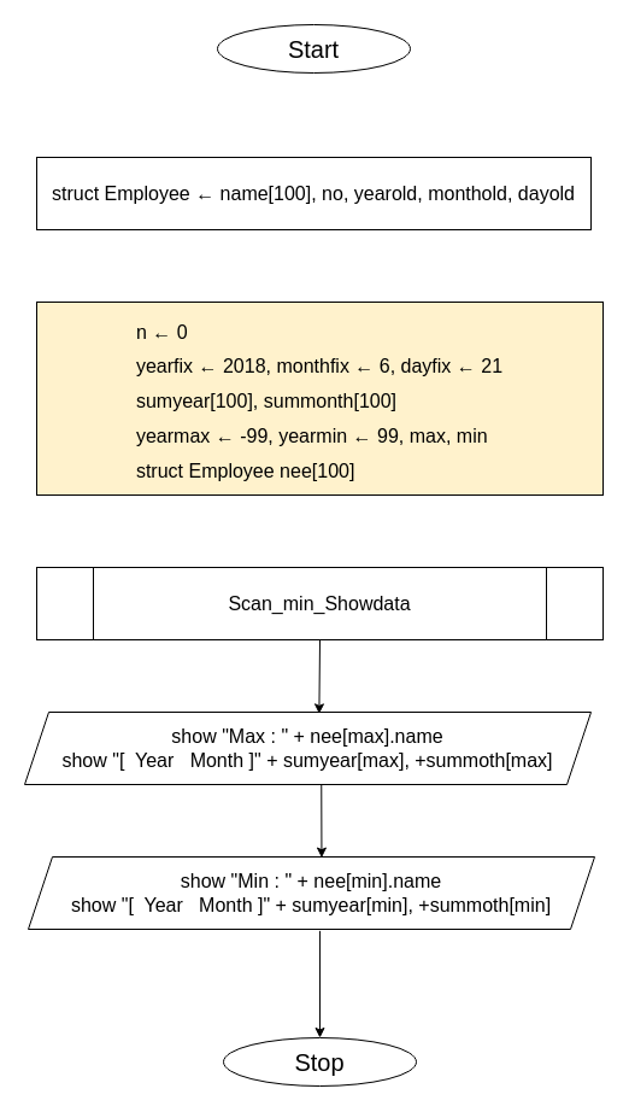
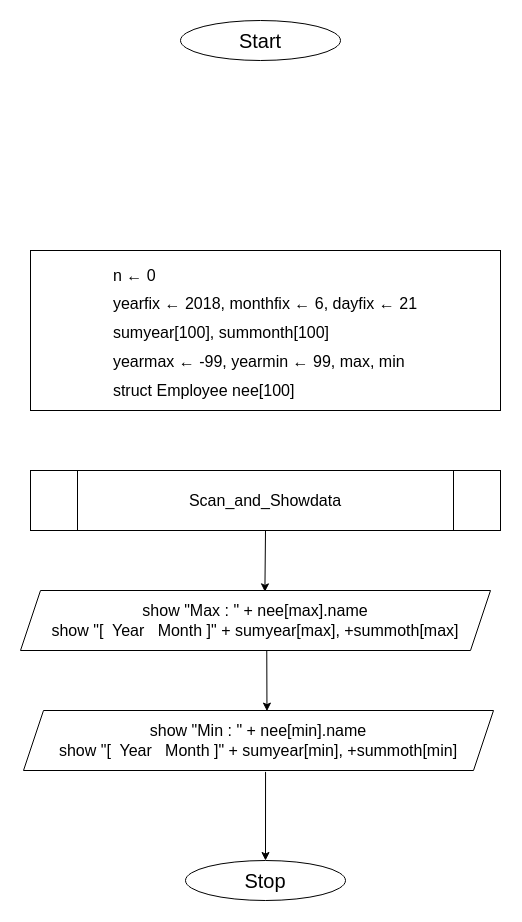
  <mxCell id="0" />
  <mxCell id="1" parent="0" />
  <mxCell id="2" value="&lt;font style=&quot;font-size: 20px;&quot;&gt;Start&lt;/font&gt;" style="ellipse;whiteSpace=wrap;html=1;fontSize=24;" parent="1" vertex="1"><mxGeometry x="180" y="20" width="160" height="40" as="geometry" /></mxCell>
- <mxCell id="3" value="&lt;div style=&quot;text-align: left;&quot;&gt;&lt;span style=&quot;font-size: 16px;&quot;&gt;&lt;br&gt;&lt;/span&gt;&lt;/div&gt;&lt;div style=&quot;text-align: left;&quot;&gt;&lt;span style=&quot;font-size: 16px;&quot;&gt;n&amp;nbsp;&lt;/span&gt;&lt;span style=&quot;background-color: initial; font-size: 16px;&quot;&gt;←&lt;/span&gt;&lt;span style=&quot;background-color: initial; font-size: 16px;&quot;&gt;&amp;nbsp;0&amp;nbsp;&lt;/span&gt;&lt;/div&gt;&lt;span style=&quot;text-align: left;&quot;&gt;&lt;span style=&quot;font-size: 16px;&quot;&gt;yearfix ←&amp;nbsp;&lt;/span&gt;&lt;/span&gt;&lt;span style=&quot;text-align: left; background-color: initial;&quot;&gt;&lt;span style=&quot;font-size: 16px;&quot;&gt;2018, monthfix ←&amp;nbsp;&lt;/span&gt;&lt;/span&gt;&lt;span style=&quot;text-align: left; background-color: initial; font-size: 16px;&quot;&gt;6, dayfix&lt;/span&gt;&lt;span style=&quot;text-align: left;&quot;&gt;&lt;span style=&quot;font-size: 16px;&quot;&gt;&amp;nbsp;←&amp;nbsp;&lt;/span&gt;&lt;/span&gt;&lt;span style=&quot;background-color: initial;&quot;&gt;&lt;span style=&quot;font-size: 16px;&quot;&gt;21&lt;/span&gt;&lt;br&gt;&lt;div style=&quot;text-align: left;&quot;&gt;&lt;span style=&quot;font-size: 16px;&quot;&gt;sumyear[100], summonth[100]&lt;/span&gt;&lt;/div&gt;&lt;div style=&quot;text-align: left;&quot;&gt;&lt;span style=&quot;font-size: 16px;&quot;&gt;yearmax&amp;nbsp;&lt;/span&gt;&lt;span style=&quot;background-color: initial; font-size: 16px;&quot;&gt;← -99&lt;/span&gt;&lt;span style=&quot;background-color: initial; font-size: 16px;&quot;&gt;, yearmin&lt;/span&gt;&lt;span style=&quot;background-color: initial; font-size: 16px;&quot;&gt;&amp;nbsp;&lt;/span&gt;&lt;span style=&quot;background-color: initial; font-size: 16px;&quot;&gt;←&lt;/span&gt;&lt;span style=&quot;background-color: initial; font-size: 16px;&quot;&gt;&amp;nbsp;99, max, min&lt;/span&gt;&lt;/div&gt;&lt;div style=&quot;text-align: left;&quot;&gt;&lt;span style=&quot;background-color: initial; font-size: 16px;&quot;&gt;struct Employee&lt;/span&gt;&lt;span style=&quot;background-color: initial; font-size: 16px;&quot;&gt;&amp;nbsp;nee[100]&lt;/span&gt;&lt;/div&gt;&lt;/span&gt;&lt;div style=&quot;text-align: left;&quot;&gt;&lt;span style=&quot;background-color: initial; font-size: 16px;&quot;&gt;&amp;nbsp;&lt;/span&gt;&lt;/div&gt;" style="rounded=0;whiteSpace=wrap;html=1;fontSize=24;fillColor=#fff2cc;" parent="1" vertex="1"><mxGeometry x="30" y="250" width="470" height="160" as="geometry" /></mxCell>
- <mxCell id="4" value="&lt;div style=&quot;text-align: left;&quot;&gt;&lt;span style=&quot;background-color: initial;&quot;&gt;&lt;br&gt;&lt;/span&gt;&lt;/div&gt;&lt;div style=&quot;text-align: left;&quot;&gt;&lt;span style=&quot;background-color: initial;&quot;&gt;struct Employee&lt;/span&gt;&lt;span style=&quot;background-color: initial;&quot;&gt;&amp;nbsp;&lt;/span&gt;&lt;span style=&quot;background-color: initial;&quot;&gt;←&lt;/span&gt;&lt;span style=&quot;background-color: initial;&quot;&gt;&amp;nbsp;name[100],&amp;nbsp;&lt;/span&gt;&lt;span style=&quot;background-color: initial;&quot;&gt;no, yearold, monthold, dayold&lt;/span&gt;&lt;/div&gt;&lt;div style=&quot;text-align: left;&quot;&gt;&lt;span style=&quot;background-color: initial;&quot;&gt;&amp;nbsp;&lt;/span&gt;&lt;/div&gt;" style="rounded=0;whiteSpace=wrap;html=1;fontSize=16;" parent="1" vertex="1"><mxGeometry x="30" y="130" width="460" height="60" as="geometry" /></mxCell>
- <mxCell id="5" value="Scan_min_Showdata" style="shape=process;whiteSpace=wrap;html=1;backgroundOutline=1;fontSize=16;" parent="1" vertex="1"><mxGeometry x="30" y="470" width="470" height="60" as="geometry" /></mxCell>
+ <mxCell id="3" value="&lt;div style=&quot;text-align: left;&quot;&gt;&lt;span style=&quot;font-size: 16px;&quot;&gt;&lt;br&gt;&lt;/span&gt;&lt;/div&gt;&lt;div style=&quot;text-align: left;&quot;&gt;&lt;span style=&quot;font-size: 16px;&quot;&gt;n&amp;nbsp;&lt;/span&gt;&lt;span style=&quot;background-color: initial; font-size: 16px;&quot;&gt;←&lt;/span&gt;&lt;span style=&quot;background-color: initial; font-size: 16px;&quot;&gt;&amp;nbsp;0&amp;nbsp;&lt;/span&gt;&lt;/div&gt;&lt;span style=&quot;text-align: left;&quot;&gt;&lt;span style=&quot;font-size: 16px;&quot;&gt;yearfix ←&amp;nbsp;&lt;/span&gt;&lt;/span&gt;&lt;span style=&quot;text-align: left; background-color: initial;&quot;&gt;&lt;span style=&quot;font-size: 16px;&quot;&gt;2018, monthfix ←&amp;nbsp;&lt;/span&gt;&lt;/span&gt;&lt;span style=&quot;text-align: left; background-color: initial; font-size: 16px;&quot;&gt;6, dayfix&lt;/span&gt;&lt;span style=&quot;text-align: left;&quot;&gt;&lt;span style=&quot;font-size: 16px;&quot;&gt;&amp;nbsp;←&amp;nbsp;&lt;/span&gt;&lt;/span&gt;&lt;span style=&quot;background-color: initial;&quot;&gt;&lt;span style=&quot;font-size: 16px;&quot;&gt;21&lt;/span&gt;&lt;br&gt;&lt;div style=&quot;text-align: left;&quot;&gt;&lt;span style=&quot;font-size: 16px;&quot;&gt;sumyear[100], summonth[100]&lt;/span&gt;&lt;/div&gt;&lt;div style=&quot;text-align: left;&quot;&gt;&lt;span style=&quot;font-size: 16px;&quot;&gt;yearmax&amp;nbsp;&lt;/span&gt;&lt;span style=&quot;background-color: initial; font-size: 16px;&quot;&gt;← -99&lt;/span&gt;&lt;span style=&quot;background-color: initial; font-size: 16px;&quot;&gt;, yearmin&lt;/span&gt;&lt;span style=&quot;background-color: initial; font-size: 16px;&quot;&gt;&amp;nbsp;&lt;/span&gt;&lt;span style=&quot;background-color: initial; font-size: 16px;&quot;&gt;←&lt;/span&gt;&lt;span style=&quot;background-color: initial; font-size: 16px;&quot;&gt;&amp;nbsp;99, max, min&lt;/span&gt;&lt;/div&gt;&lt;div style=&quot;text-align: left;&quot;&gt;&lt;span style=&quot;background-color: initial; font-size: 16px;&quot;&gt;struct Employee&lt;/span&gt;&lt;span style=&quot;background-color: initial; font-size: 16px;&quot;&gt;&amp;nbsp;nee[100]&lt;/span&gt;&lt;/div&gt;&lt;/span&gt;&lt;div style=&quot;text-align: left;&quot;&gt;&lt;span style=&quot;background-color: initial; font-size: 16px;&quot;&gt;&amp;nbsp;&lt;/span&gt;&lt;/div&gt;" style="rounded=0;whiteSpace=wrap;html=1;fontSize=24;" parent="1" vertex="1"><mxGeometry x="30" y="250" width="470" height="160" as="geometry" /></mxCell>
+ <mxCell id="5" value="Scan_and_Showdata" style="shape=process;whiteSpace=wrap;html=1;backgroundOutline=1;fontSize=16;" parent="1" vertex="1"><mxGeometry x="30" y="470" width="470" height="60" as="geometry" /></mxCell>
  <mxCell id="6" value="&lt;div style=&quot;text-align: left;&quot;&gt;&lt;/div&gt;&lt;span style=&quot;text-align: left;&quot;&gt;show &quot;Max : &quot; +&amp;nbsp;&lt;/span&gt;&lt;span style=&quot;text-align: left;&quot;&gt;nee[max].&lt;/span&gt;&lt;span style=&quot;text-align: left; background-color: initial;&quot;&gt;name&lt;br&gt;&lt;/span&gt;&lt;span style=&quot;text-align: left;&quot;&gt;show &quot;[&amp;nbsp; Year&amp;nbsp; &amp;nbsp;Month ]&quot; + sumyear&lt;/span&gt;&lt;span style=&quot;text-align: left;&quot;&gt;[max], +summoth[max]&lt;/span&gt;&lt;span style=&quot;text-align: left;&quot;&gt;&lt;br&gt;&lt;/span&gt;" style="shape=parallelogram;perimeter=parallelogramPerimeter;whiteSpace=wrap;html=1;fixedSize=1;fontSize=16;" parent="1" vertex="1"><mxGeometry x="20" y="590" width="470" height="60" as="geometry" /></mxCell>
  <mxCell id="7" value="&lt;div style=&quot;text-align: left;&quot;&gt;&lt;/div&gt;&lt;span style=&quot;text-align: left;&quot;&gt;show &quot;Min : &quot; +&amp;nbsp;&lt;/span&gt;&lt;span style=&quot;text-align: left;&quot;&gt;nee[min].&lt;/span&gt;&lt;span style=&quot;text-align: left; background-color: initial;&quot;&gt;name&lt;br&gt;&lt;/span&gt;&lt;span style=&quot;text-align: left;&quot;&gt;show &quot;[&amp;nbsp; Year&amp;nbsp; &amp;nbsp;Month ]&quot; + sumyear&lt;/span&gt;&lt;span style=&quot;text-align: left;&quot;&gt;[min], +summoth[min]&lt;/span&gt;&lt;span style=&quot;text-align: left;&quot;&gt;&lt;br&gt;&lt;/span&gt;" style="shape=parallelogram;perimeter=parallelogramPerimeter;whiteSpace=wrap;html=1;fixedSize=1;fontSize=16;" parent="1" vertex="1"><mxGeometry x="23" y="710" width="470" height="60" as="geometry" /></mxCell>
  <mxCell id="8" value="&lt;font style=&quot;font-size: 20px;&quot;&gt;Stop&lt;/font&gt;" style="ellipse;whiteSpace=wrap;html=1;fontSize=24;" parent="1" vertex="1"><mxGeometry x="185" y="860" width="160" height="40" as="geometry" /></mxCell>
  <mxCell id="9" value="" style="endArrow=classic;html=1;rounded=0;fontSize=16;exitX=0.5;exitY=1;exitDx=0;exitDy=0;entryX=0.52;entryY=0.023;entryDx=0;entryDy=0;entryPerimeter=0;" parent="1" source="5" target="6" edge="1"><mxGeometry width="50" height="50" relative="1" as="geometry"><mxPoint x="233" y="570" as="sourcePoint" /><mxPoint x="253" y="600" as="targetPoint" /></mxGeometry></mxCell>
  <mxCell id="10" value="" style="endArrow=classic;html=1;rounded=0;fontSize=16;entryX=0.518;entryY=0.01;entryDx=0;entryDy=0;entryPerimeter=0;exitX=0.524;exitY=1;exitDx=0;exitDy=0;exitPerimeter=0;" parent="1" source="6" target="7" edge="1"><mxGeometry width="50" height="50" relative="1" as="geometry"><mxPoint x="263" y="650" as="sourcePoint" /><mxPoint x="253" y="760" as="targetPoint" /></mxGeometry></mxCell>
  <mxCell id="11" value="" style="endArrow=classic;html=1;rounded=0;fontSize=16;entryX=0.5;entryY=0;entryDx=0;entryDy=0;exitX=0.515;exitY=1.023;exitDx=0;exitDy=0;exitPerimeter=0;" parent="1" source="7" target="8" edge="1"><mxGeometry width="50" height="50" relative="1" as="geometry"><mxPoint x="203" y="810" as="sourcePoint" /><mxPoint x="253" y="760" as="targetPoint" /></mxGeometry></mxCell>
